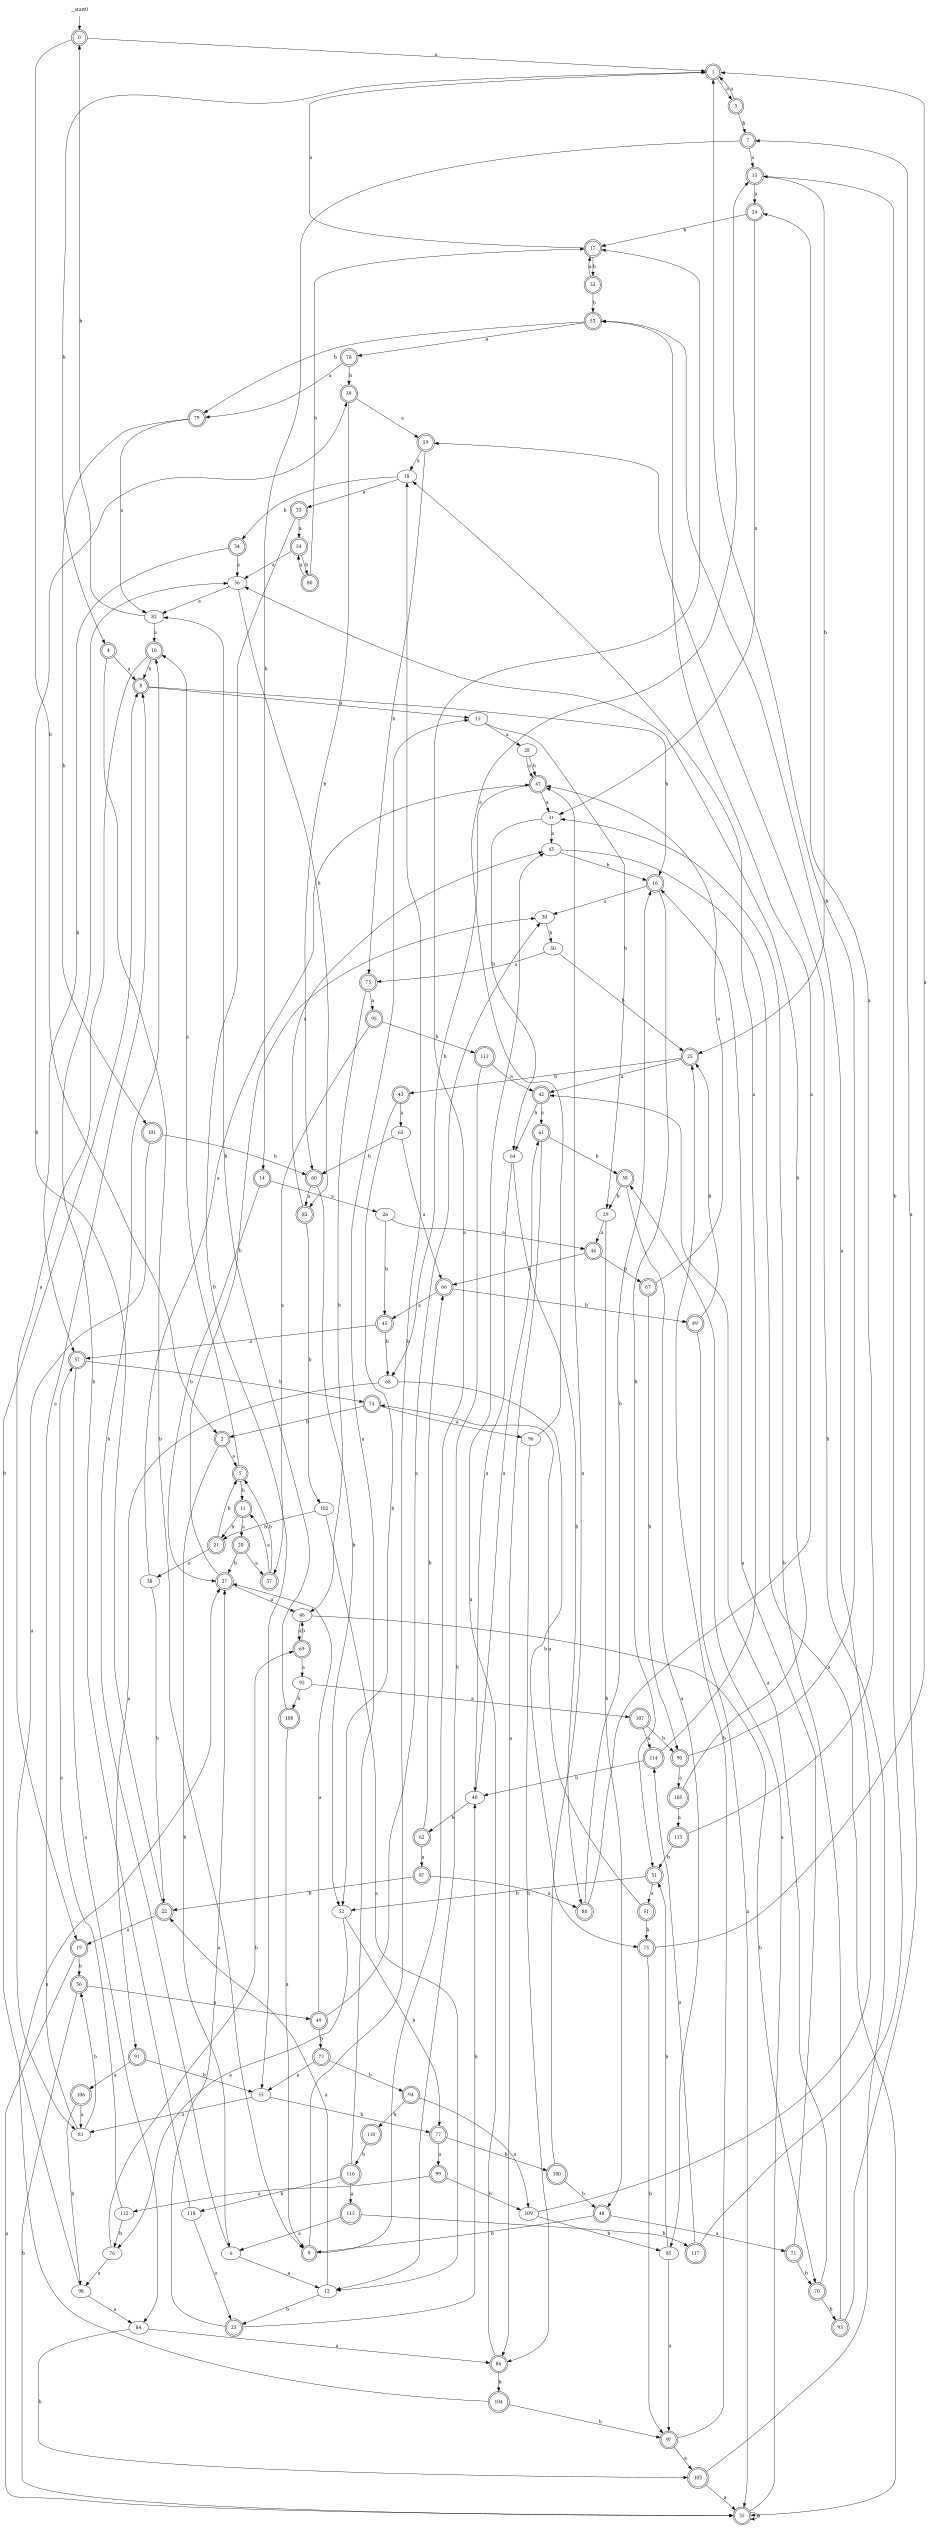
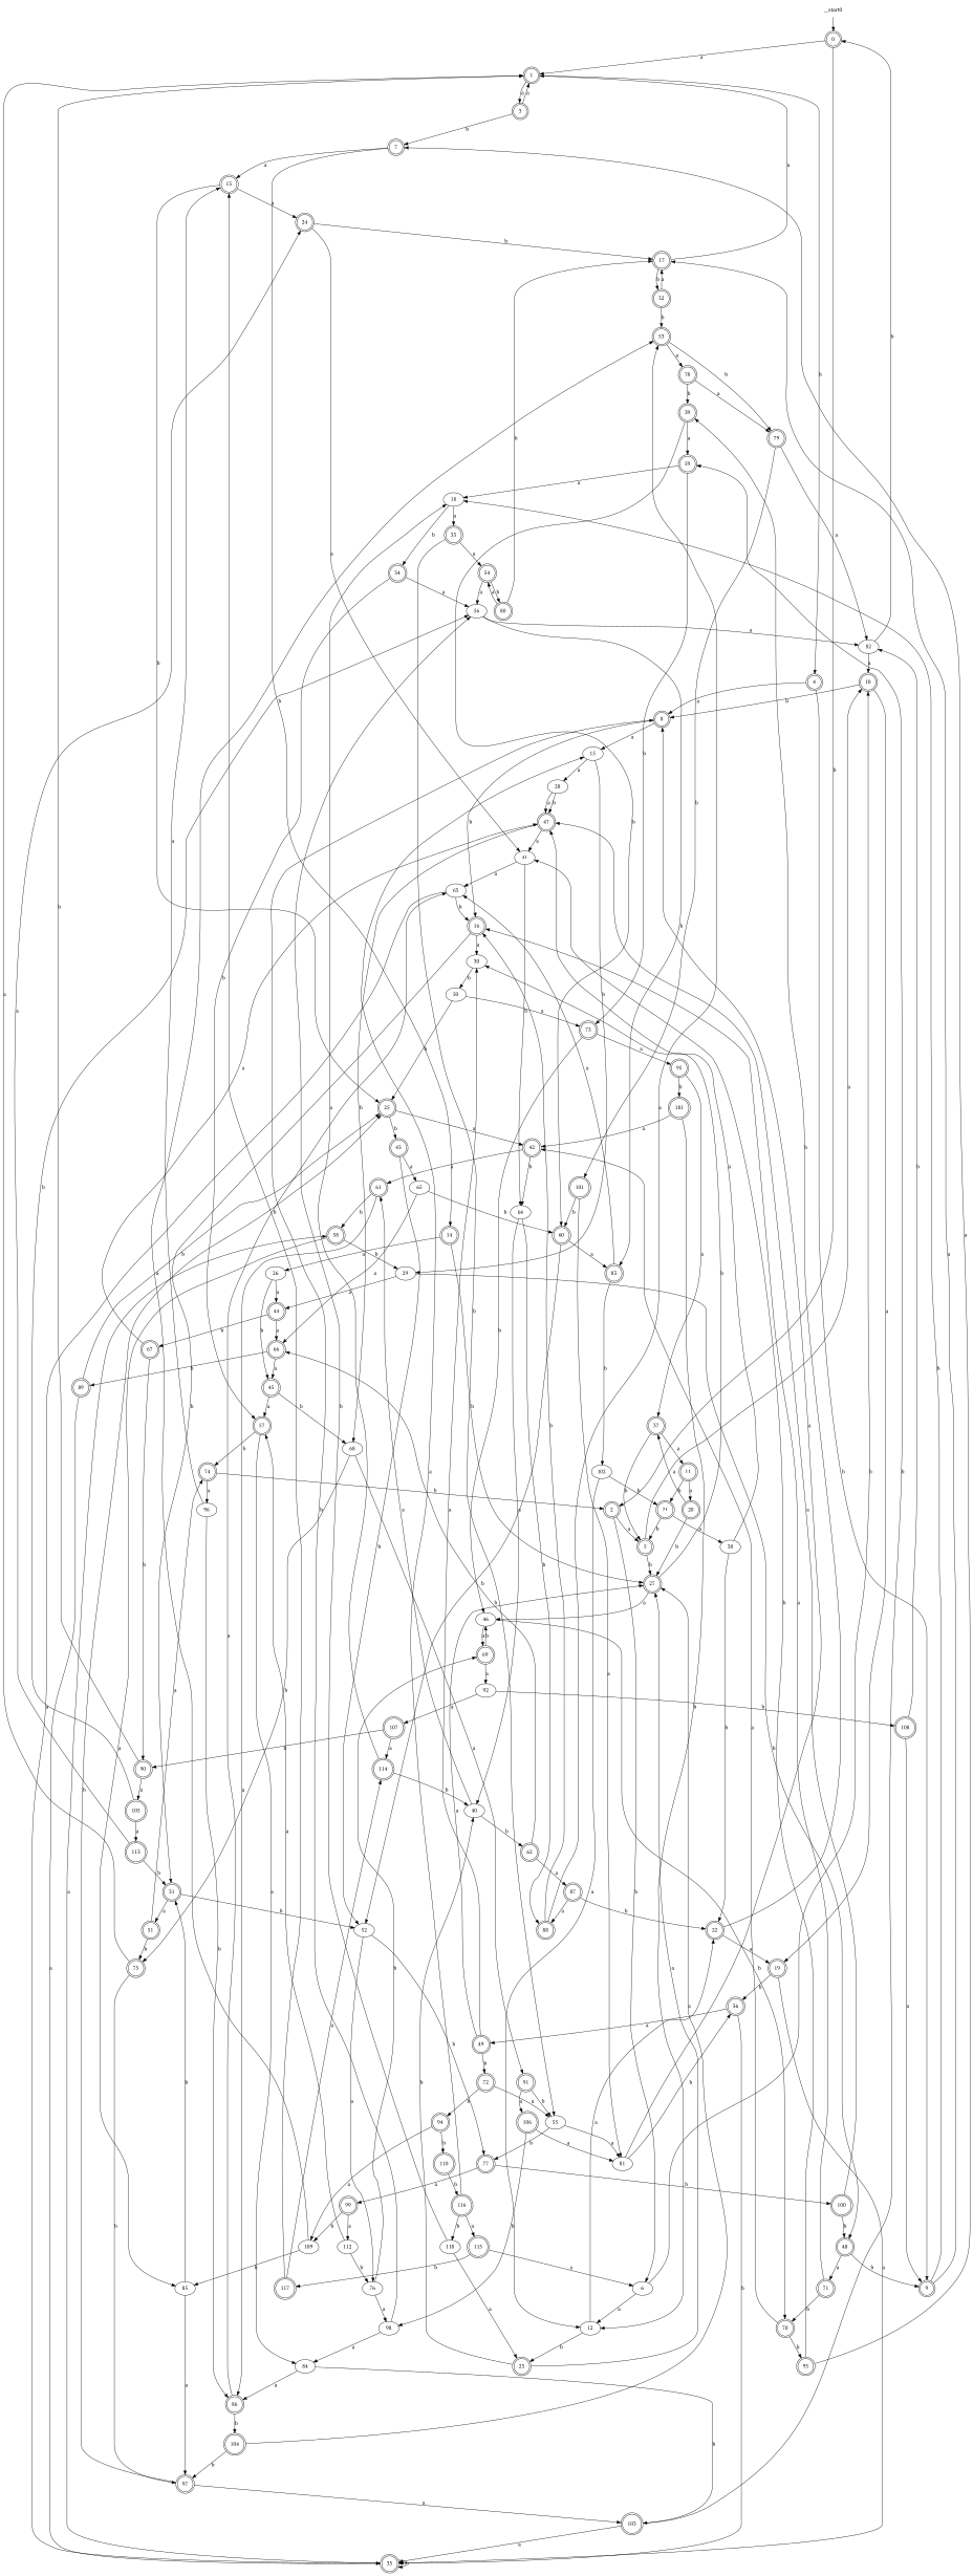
  digraph {
    fontname="PT Serif"
    node [fontname="PT Serif" shape=doublecircle]
    edge [fontname="PT Serif"]
    __start0 [shape=none]
    0
    1
    2
    3
    4
    5
    6 [shape=""]
    7
    8
    9
    10
    11
    12 [shape=""]
    13
    14
    15 [shape=""]
    16
    17
    18 [shape=""]
    19
    20
    21
    22
    23
    24
    25
    26 [shape=""]
    27
    28 [shape=""]
    29 [shape=""]
    30 [shape=""]
    31
    32
    33
    34
    35
    36
    37
    38 [shape=""]
    39
    40 [shape=""]
    41 [shape=""]
    42
    43
    44
    45
    46 [shape=""]
    47
    48
    50 [shape=""]
    51
    52 [shape=""]
    53
    54
    55 [shape=""]
    56 [shape=""]
    57
    58
    49
    59
    60
    61
    62
    63 [shape=""]
    64 [shape=""]
    65 [shape=""]
    66
    67
    68 [shape=""]
    69
    70
    71
    72
    73
    74
    75
    76 [shape=""]
    77
    78
    79
    80
    81 [shape=""]
    82 [shape=""]
    83
    84 [shape=""]
    85 [shape=""]
    86
    87
    88
    89
    90
    91
    92 [shape=""]
    93
    94
    95
    96 [shape=""]
    97
    98 [shape=""]
    99
    100
    101
    102 [shape=""]
    103
    104
    105
    106
    107
    108
    109 [shape=""]
    110
-   111
+   111 [label=181]
    112 [shape=""]
    113
    114
    116
    115
    117
    118 [shape=""]
    __start0 -> 0
    0 -> 1 [label=a]
    0 -> 2 [label=b]
    1 -> 3 [label=a]
    1 -> 4 [label=b]
    2 -> 5 [label=a]
    2 -> 6 [label=b]
    3 -> 1 [label=a]
    3 -> 7 [label=b]
    4 -> 8 [label=a]
    4 -> 9 [label=b]
    5 -> 10 [label=a]
-   5 -> 11 [label=b]
+   5 -> 27 [label=b]
    6 -> 10 [label=b]
    6 -> 12 [label=a]
    7 -> 13 [label=a]
    7 -> 14 [label=b]
    8 -> 15 [label=a]
    8 -> 16 [label=b]
    9 -> 17 [label=a]
    9 -> 18 [label=b]
    10 -> 8 [label=b]
    10 -> 19 [label=a]
    11 -> 20 [label=a]
    11 -> 21 [label=b]
    12 -> 22 [label=a]
    12 -> 23 [label=b]
    13 -> 24 [label=a]
    13 -> 25 [label=b]
    14 -> 26 [label=a]
    14 -> 27 [label=b]
    15 -> 28 [label=a]
    15 -> 29 [label=b]
    16 -> 30 [label=a]
    16 -> 31 [label=b]
    17 -> 1 [label=a]
    17 -> 32 [label=b]
    18 -> 33 [label=a]
    18 -> 34 [label=b]
    19 -> 35 [label=a]
    19 -> 36 [label=b]
    20 -> 27 [label=b]
    20 -> 37 [label=a]
    21 -> 5 [label=b]
    21 -> 38 [label=a]
    22 -> 19 [label=a]
    22 -> 39 [label=b]
    23 -> 27 [label=a]
    23 -> 40 [label=b]
    24 -> 17 [label=b]
    24 -> 41 [label=a]
    25 -> 42 [label=a]
    25 -> 43 [label=b]
    26 -> 44 [label=a]
    26 -> 45 [label=b]
    27 -> 30 [label=b]
    27 -> 46 [label=a]
    28 -> 47 [label=a]
    28 -> 47 [label=b]
    29 -> 44 [label=a]
    29 -> 48 [label=b]
    30 -> 50 [label=b]
    31 -> 51 [label=a]
    31 -> 52 [label=b]
    32 -> 17 [label=a]
    32 -> 53 [label=b]
    33 -> 54 [label=a]
    33 -> 55 [label=b]
    34 -> 56 [label=a]
    34 -> 57 [label=b]
    35 -> 35 [label=b]
    35 -> 58 [label=a]
    36 -> 35 [label=b]
    36 -> 49 [label=a]
    37 -> 5 [label=b]
    37 -> 11 [label=a]
    38 -> 22 [label=b]
    38 -> 47 [label=a]
    39 -> 59 [label=a]
    39 -> 60 [label=b]
    40 -> 61 [label=a]
    40 -> 62 [label=b]
    41 -> 63 [label=a]
    41 -> 64 [label=b]
    42 -> 61 [label=a]
    42 -> 64 [label=b]
    43 -> 52 [label=b]
    43 -> 65 [label=a]
    44 -> 66 [label=a]
    44 -> 67 [label=b]
    45 -> 57 [label=a]
    45 -> 68 [label=b]
    46 -> 69 [label=a]
    46 -> 70 [label=b]
    47 -> 41 [label=a]
    47 -> 68 [label=b]
    48 -> 9 [label=b]
    48 -> 71 [label=a]
    50 -> 25 [label=b]
    50 -> 73 [label=a]
    51 -> 74 [label=a]
    51 -> 75 [label=b]
    52 -> 76 [label=a]
    52 -> 77 [label=b]
    53 -> 78 [label=a]
    53 -> 79 [label=b]
    54 -> 56 [label=a]
    54 -> 80 [label=b]
    55 -> 77 [label=b]
    55 -> 81 [label=a]
    56 -> 82 [label=a]
    56 -> 83 [label=b]
    57 -> 74 [label=b]
    57 -> 84 [label=a]
    58 -> 29 [label=b]
    58 -> 85 [label=a]
    49 -> 27 [label=a]
    49 -> 30 [label=a]
    49 -> 72 [label=b]
    59 -> 18 [label=a]
    59 -> 73 [label=b]
    60 -> 52 [label=b]
    60 -> 83 [label=a]
    61 -> 58 [label=b]
    61 -> 86 [label=a]
    62 -> 66 [label=b]
    62 -> 87 [label=a]
    63 -> 16 [label=b]
    63 -> 35 [label=a]
    64 -> 40 [label=a]
    64 -> 88 [label=b]
    65 -> 60 [label=b]
    65 -> 66 [label=a]
    66 -> 45 [label=a]
    66 -> 89 [label=b]
    67 -> 47 [label=a]
    67 -> 90 [label=b]
    68 -> 75 [label=b]
    68 -> 91 [label=a]
    69 -> 46 [label=b]
    69 -> 92 [label=a]
    70 -> 42 [label=a]
    70 -> 93 [label=b]
    71 -> 16 [label=a]
    71 -> 70 [label=b]
    72 -> 55 [label=a]
    72 -> 94 [label=b]
    73 -> 46 [label=b]
    73 -> 95 [label=a]
    74 -> 2 [label=b]
    74 -> 96 [label=a]
    75 -> 1 [label=a]
    75 -> 97 [label=b]
    76 -> 69 [label=b]
    76 -> 98 [label=a]
    77 -> 99 [label=a]
    77 -> 100 [label=b]
    78 -> 39 [label=b]
    78 -> 79 [label=a]
    79 -> 82 [label=a]
    79 -> 101 [label=b]
    80 -> 17 [label=b]
    80 -> 54 [label=a]
    81 -> 8 [label=a]
    81 -> 36 [label=b]
    82 -> 0 [label=b]
    82 -> 10 [label=a]
    83 -> 63 [label=a]
    83 -> 102 [label=b]
    84 -> 86 [label=a]
    84 -> 103 [label=b]
    85 -> 31 [label=b]
    85 -> 97 [label=a]
    86 -> 63 [label=a]
    86 -> 104 [label=b]
    87 -> 22 [label=b]
    87 -> 88 [label=a]
    88 -> 16 [label=b]
    88 -> 53 [label=a]
    89 -> 25 [label=b]
    89 -> 35 [label=a]
    90 -> 1 [label=b]
    90 -> 105 [label=a]
    91 -> 55 [label=b]
    91 -> 106 [label=a]
    92 -> 107 [label=a]
    92 -> 108 [label=b]
    93 -> 7 [label=a]
    93 -> 41 [label=b]
    94 -> 109 [label=a]
    94 -> 110 [label=b]
    95 -> 37 [label=a]
    95 -> 111 [label=b]
    96 -> 13 [label=a]
    96 -> 86 [label=b]
    97 -> 25 [label=b]
    97 -> 103 [label=a]
    98 -> 8 [label=b]
    98 -> 84 [label=a]
    99 -> 109 [label=b]
    99 -> 112 [label=a]
    100 -> 47 [label=a]
    100 -> 48 [label=b]
    101 -> 60 [label=b]
    101 -> 81 [label=a]
    102 -> 12 [label=a]
    102 -> 21 [label=b]
    103 -> 35 [label=a]
    103 -> 59 [label=b]
    104 -> 27 [label=a]
    104 -> 97 [label=b]
    105 -> 56 [label=b]
    105 -> 113 [label=a]
    106 -> 81 [label=a]
    106 -> 98 [label=b]
    107 -> 90 [label=b]
    107 -> 114 [label=a]
    108 -> 9 [label=a]
    108 -> 82 [label=b]
    109 -> 53 [label=a]
    109 -> 85 [label=b]
    110 -> 116 [label=b]
    111 -> 12 [label=b]
    111 -> 42 [label=a]
    112 -> 57 [label=a]
    112 -> 76 [label=b]
    113 -> 24 [label=a]
    113 -> 31 [label=b]
    114 -> 18 [label=a]
    114 -> 40 [label=b]
    116 -> 15 [label=a]
    116 -> 115 [label=a]
    116 -> 118 [label=b]
    115 -> 6 [label=a]
    115 -> 117 [label=b]
    117 -> 13 [label=b]
    117 -> 114 [label=a]
    118 -> 23 [label=a]
    118 -> 56 [label=b]
  }
